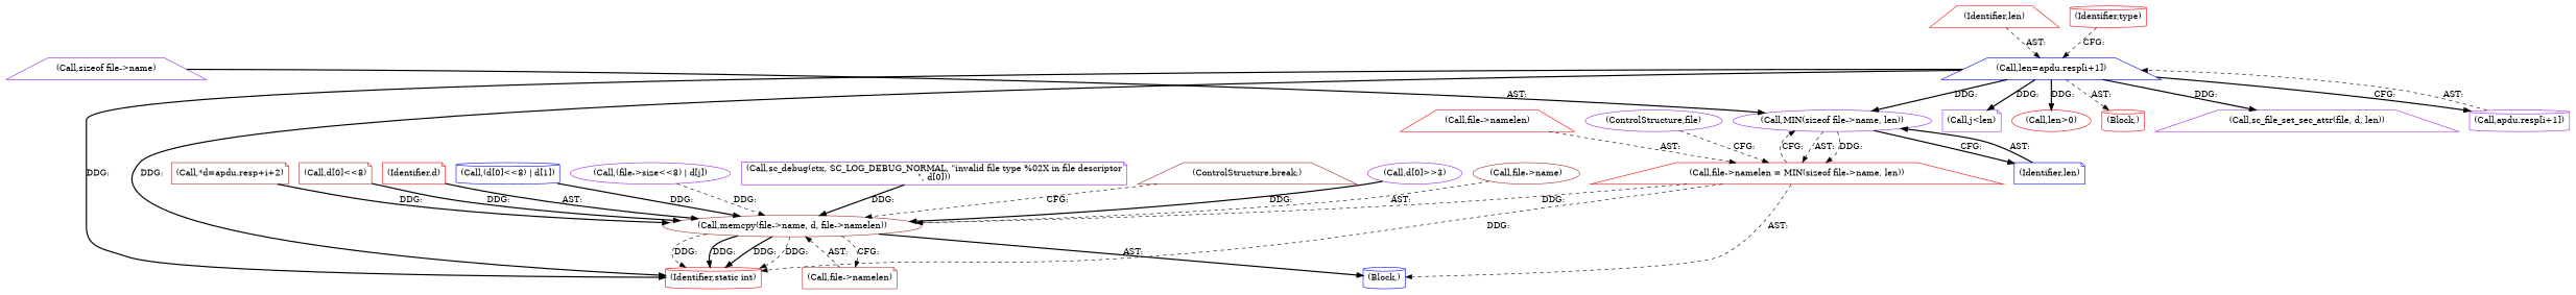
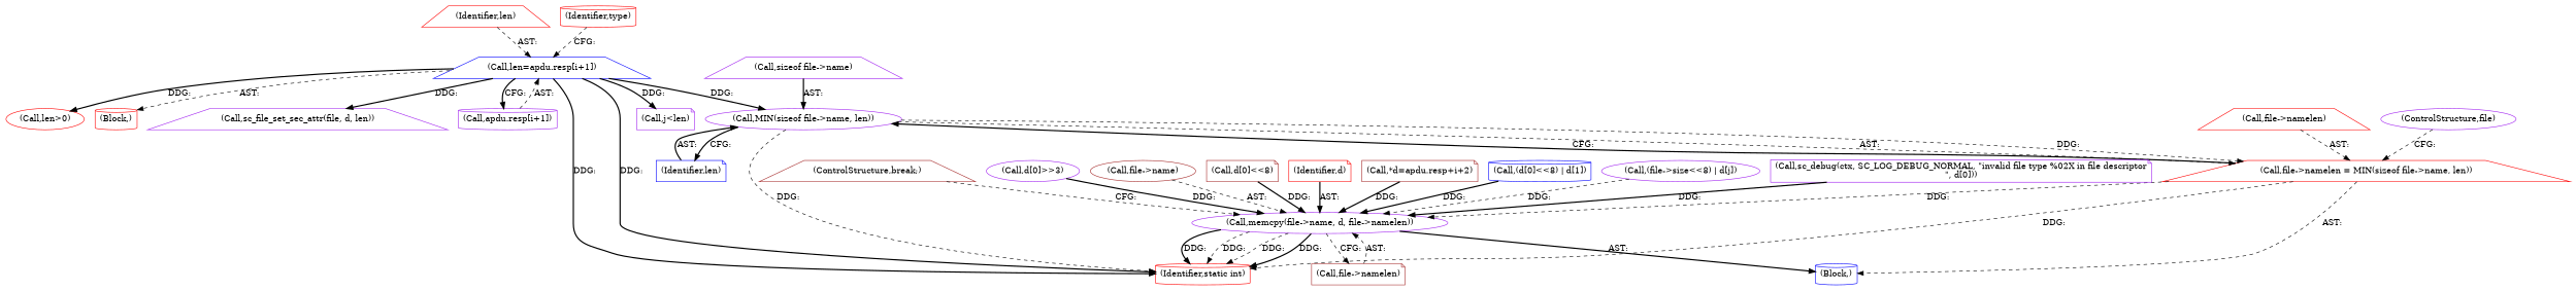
  digraph {
    node [color=purple shape=ellipse]
    edge [style=dashed]
    n1 [label="(Call,MIN(sizeof file->name, len))"]
    n2 [color=red label="(Call,file->namelen = MIN(sizeof file->name, len))" shape=trapezium]
    n3 [color=blue label="(Identifier,len)" shape=note]
    n4 [color=red label="(Identifier,static int)" shape=cylinder]
-   n5 [color=brown label="(Call,memcpy(file->name, d, file->namelen))"]
+   n5 [label="(Call,memcpy(file->name, d, file->namelen))"]
    n6 [color=blue label="(Block,)" shape=cylinder]
    n7 [color=blue label="(Call,len=apdu.resp[i+1])" shape=trapezium]
    n8 [label="(Call,j<len)" shape=note]
    n9 [color=red label="(Call,len>0)"]
    n10 [color=red label="(Block,)" shape=cylinder]
    n11 [label="(Call,sc_file_set_sec_attr(file, d, len))" shape=trapezium]
    n12 [label="(Call,apdu.resp[i+1])" shape=cylinder]
    n13 [color=brown label="(Call,file->namelen)" shape=note]
    n14 [label="(Call,sc_debug(ctx, SC_LOG_DEBUG_NORMAL, \"invalid file type %02X in file descriptor\n\", d[0]))" shape=note]
    n15 [color=brown label="(ControlStructure,break;)" shape=trapezium]
    n16 [label="(Call,d[0]>>3)"]
    n17 [color=brown label="(Call,file->name)"]
    n18 [color=red label="(Call,file->namelen)" shape=trapezium]
    n19 [color=red label="(Identifier,len)" shape=trapezium]
    n20 [label="(ControlStructure,file)"]
    n21 [color=brown label="(Call,*d=apdu.resp+i+2)" shape=note]
    n22 [color=brown label="(Call,d[0]<<8)" shape=note]
    n23 [color=red label="(Identifier,d)" shape=note]
    n24 [color=blue label="(Call,(d[0]<<8) | d[1])" shape=cylinder]
    n25 [label="(Call,(file->size<<8) | d[j])"]
    n26 [color=red label="(Identifier,type)" shape=cylinder]
    n27 [label="(Call,sizeof file->name)" shape=trapezium]
    n1 -> n2 [label="AST: "]
    n1 -> n2 [label="DDG: "]
    n1 -> n3 [label="CFG: " style=bold]
-   n2 -> n1 [label="CFG: "]
+   n1 -> n4 [label="DDG: "]
+   n2 -> n1 [label="CFG: " style=bold]
    n2 -> n4 [label="DDG: "]
    n2 -> n5 [label="DDG: "]
    n2 -> n6 [label="AST: "]
    n3 -> n1 [label="AST: " style=bold]
    n5 -> n4 [label="DDG: " style=bold]
    n5 -> n4 [label="DDG: "]
    n5 -> n4 [label="DDG: "]
    n5 -> n4 [label="DDG: " style=bold]
    n5 -> n6 [label="AST: " style=bold]
    n5 -> n13 [label="CFG: "]
    n7 -> n1 [label="DDG: " style=bold]
    n7 -> n4 [label="DDG: " style=bold]
    n7 -> n4 [label="DDG: " style=bold]
    n7 -> n8 [label="DDG: " style=bold]
    n7 -> n9 [label="DDG: " style=bold]
    n7 -> n10 [label="AST: "]
    n7 -> n11 [label="DDG: " style=bold]
    n7 -> n12 [label="CFG: " style=bold]
    n12 -> n7 [label="AST: "]
    n13 -> n5 [label="AST: "]
    n14 -> n5 [label="DDG: " style=bold]
    n15 -> n5 [label="CFG: "]
    n16 -> n5 [label="DDG: " style=bold]
    n17 -> n5 [label="AST: "]
    n18 -> n2 [label="AST: "]
    n19 -> n7 [label="AST: "]
    n20 -> n2 [label="CFG: "]
    n21 -> n5 [label="DDG: " style=bold]
    n22 -> n5 [label="DDG: " style=bold]
    n23 -> n5 [label="AST: " style=bold]
    n24 -> n5 [label="DDG: " style=bold]
    n25 -> n5 [label="DDG: "]
    n26 -> n7 [label="CFG: "]
    n27 -> n1 [label="AST: " style=bold]
  }
